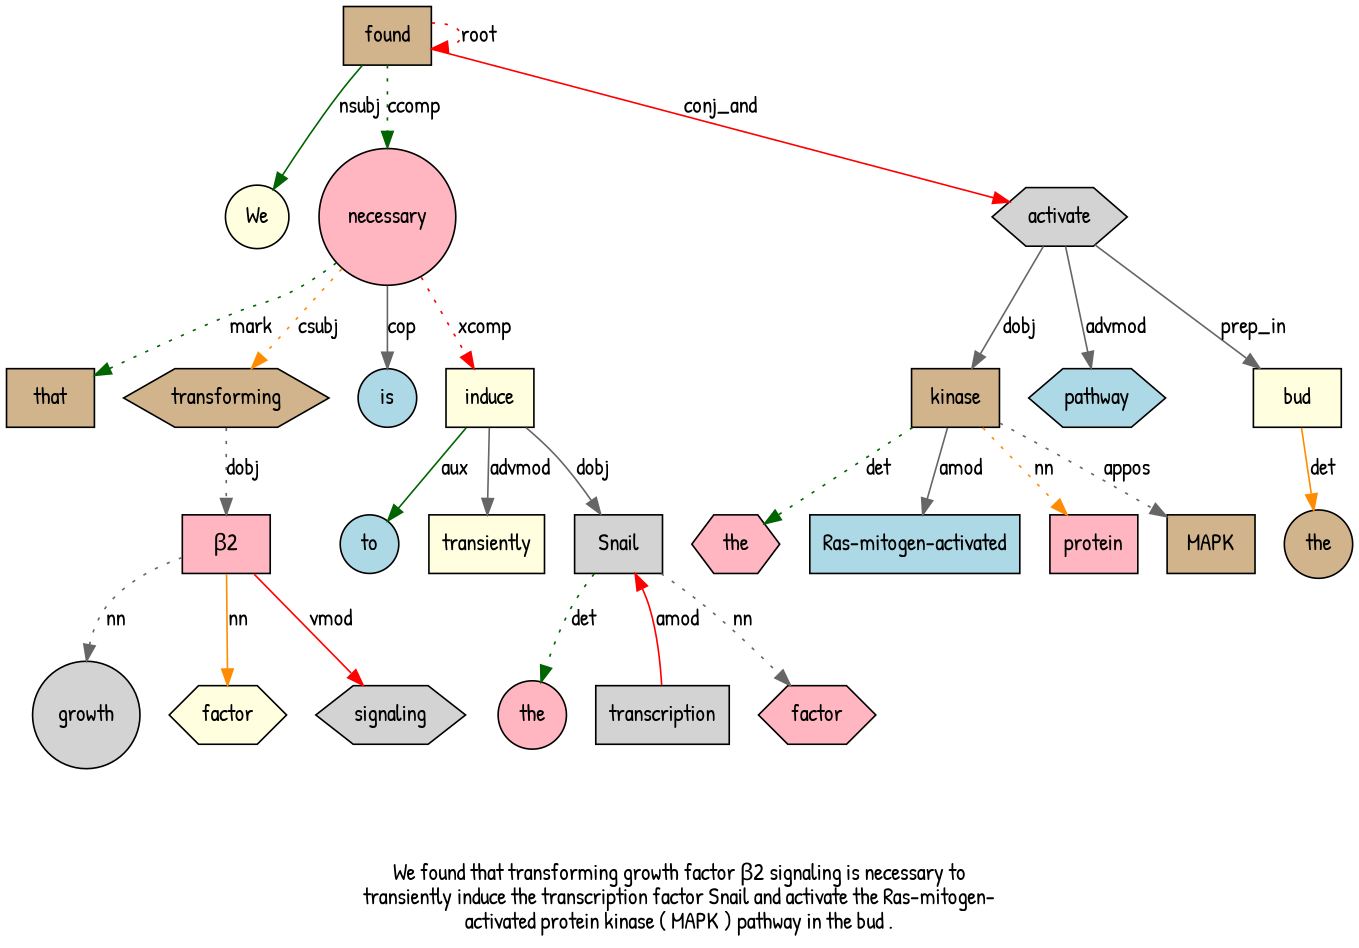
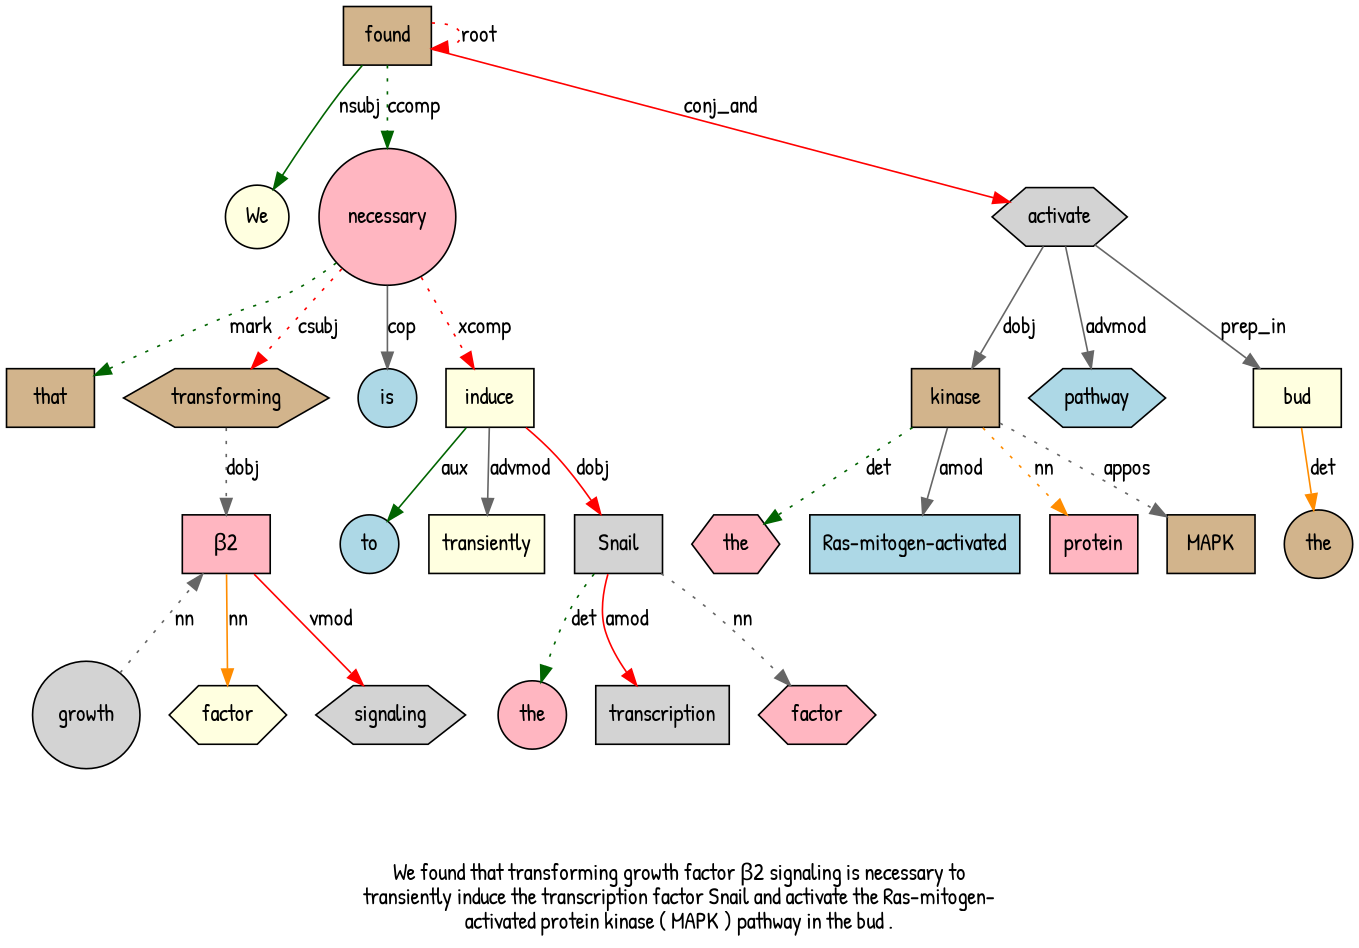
  digraph {
    fontname="Patrick Hand"
    label="We found that transforming growth factor β2 signaling is necessary to\ntransiently induce the transcription factor Snail and activate the Ras-mitogen-\nactivated protein kinase ( MAPK ) pathway in the bud ."
    node [fillcolor=tan fontname="Patrick Hand" shape=box style=filled]
    edge [color=gray40 fontname="Patrick Hand" style=solid]
    n1 [label=found]
    n2 [fillcolor=lightyellow label=We shape=circle]
    n3 [fillcolor=lightpink label=necessary shape=circle]
    n4 [fillcolor=lightgrey label=activate shape=hexagon]
    n5 [label=that]
    n6 [label=transforming shape=hexagon]
    n7 [fillcolor=lightblue label=is shape=circle]
    n8 [fillcolor=lightyellow label=induce]
    n9 [label=kinase]
    n10 [fillcolor=lightblue label=pathway shape=hexagon]
    n11 [fillcolor=lightyellow label=bud]
    n12 [fillcolor=lightpink label="β2"]
    n13 [fillcolor=lightblue label=to shape=circle]
    n14 [fillcolor=lightyellow label=transiently]
    n15 [fillcolor=lightgrey label=Snail]
    n16 [fillcolor=lightgrey label=growth shape=circle]
    n17 [fillcolor=lightyellow label=factor shape=hexagon]
    n18 [fillcolor=lightgrey label=signaling shape=hexagon]
    n19 [fillcolor=lightpink label=the shape=circle]
    n20 [fillcolor=lightgrey label=transcription]
    n21 [fillcolor=lightpink label=factor shape=hexagon]
    n22 [fillcolor=lightpink label=the shape=hexagon]
    n23 [fillcolor=lightblue label="Ras-mitogen-activated"]
    n24 [fillcolor=lightpink label=protein]
    n25 [label=MAPK]
    n26 [label=the shape=circle]
    n1 -> n1 [color=red label=root style=dotted]
    n1 -> n2 [color=darkgreen label=nsubj]
    n1 -> n3 [color=darkgreen label=ccomp style=dotted]
    n1 -> n4 [color=red label=conj_and]
    n3 -> n5 [color=darkgreen label=mark style=dotted]
-   n3 -> n6 [color=darkorange label=csubj style=dotted]
+   n3 -> n6 [color=red label=csubj style=dotted]
    n3 -> n7 [label=cop]
    n3 -> n8 [color=red label=xcomp style=dotted]
    n4 -> n9 [label=dobj]
    n4 -> n10 [label=advmod]
    n4 -> n11 [label=prep_in]
    n6 -> n12 [label=dobj style=dotted]
    n8 -> n13 [color=darkgreen label=aux]
    n8 -> n14 [label=advmod]
-   n8 -> n15 [label=dobj]
+   n8 -> n15 [color=red label=dobj]
    n9 -> n22 [color=darkgreen label=det style=dotted]
    n9 -> n23 [label=amod]
    n9 -> n24 [color=darkorange label=nn style=dotted]
    n9 -> n25 [label=appos style=dotted]
    n11 -> n26 [color=darkorange label=det]
-   n12 -> n16 [label=nn style=dotted]
+   n16 -> n12 [label=nn style=dotted]
    n12 -> n17 [color=darkorange label=nn]
    n12 -> n18 [color=red label=vmod]
    n15 -> n19 [color=darkgreen label=det style=dotted]
-   n20 -> n15 [color=red label=amod]
+   n15 -> n20 [color=red label=amod]
    n15 -> n21 [label=nn style=dotted]
  }
